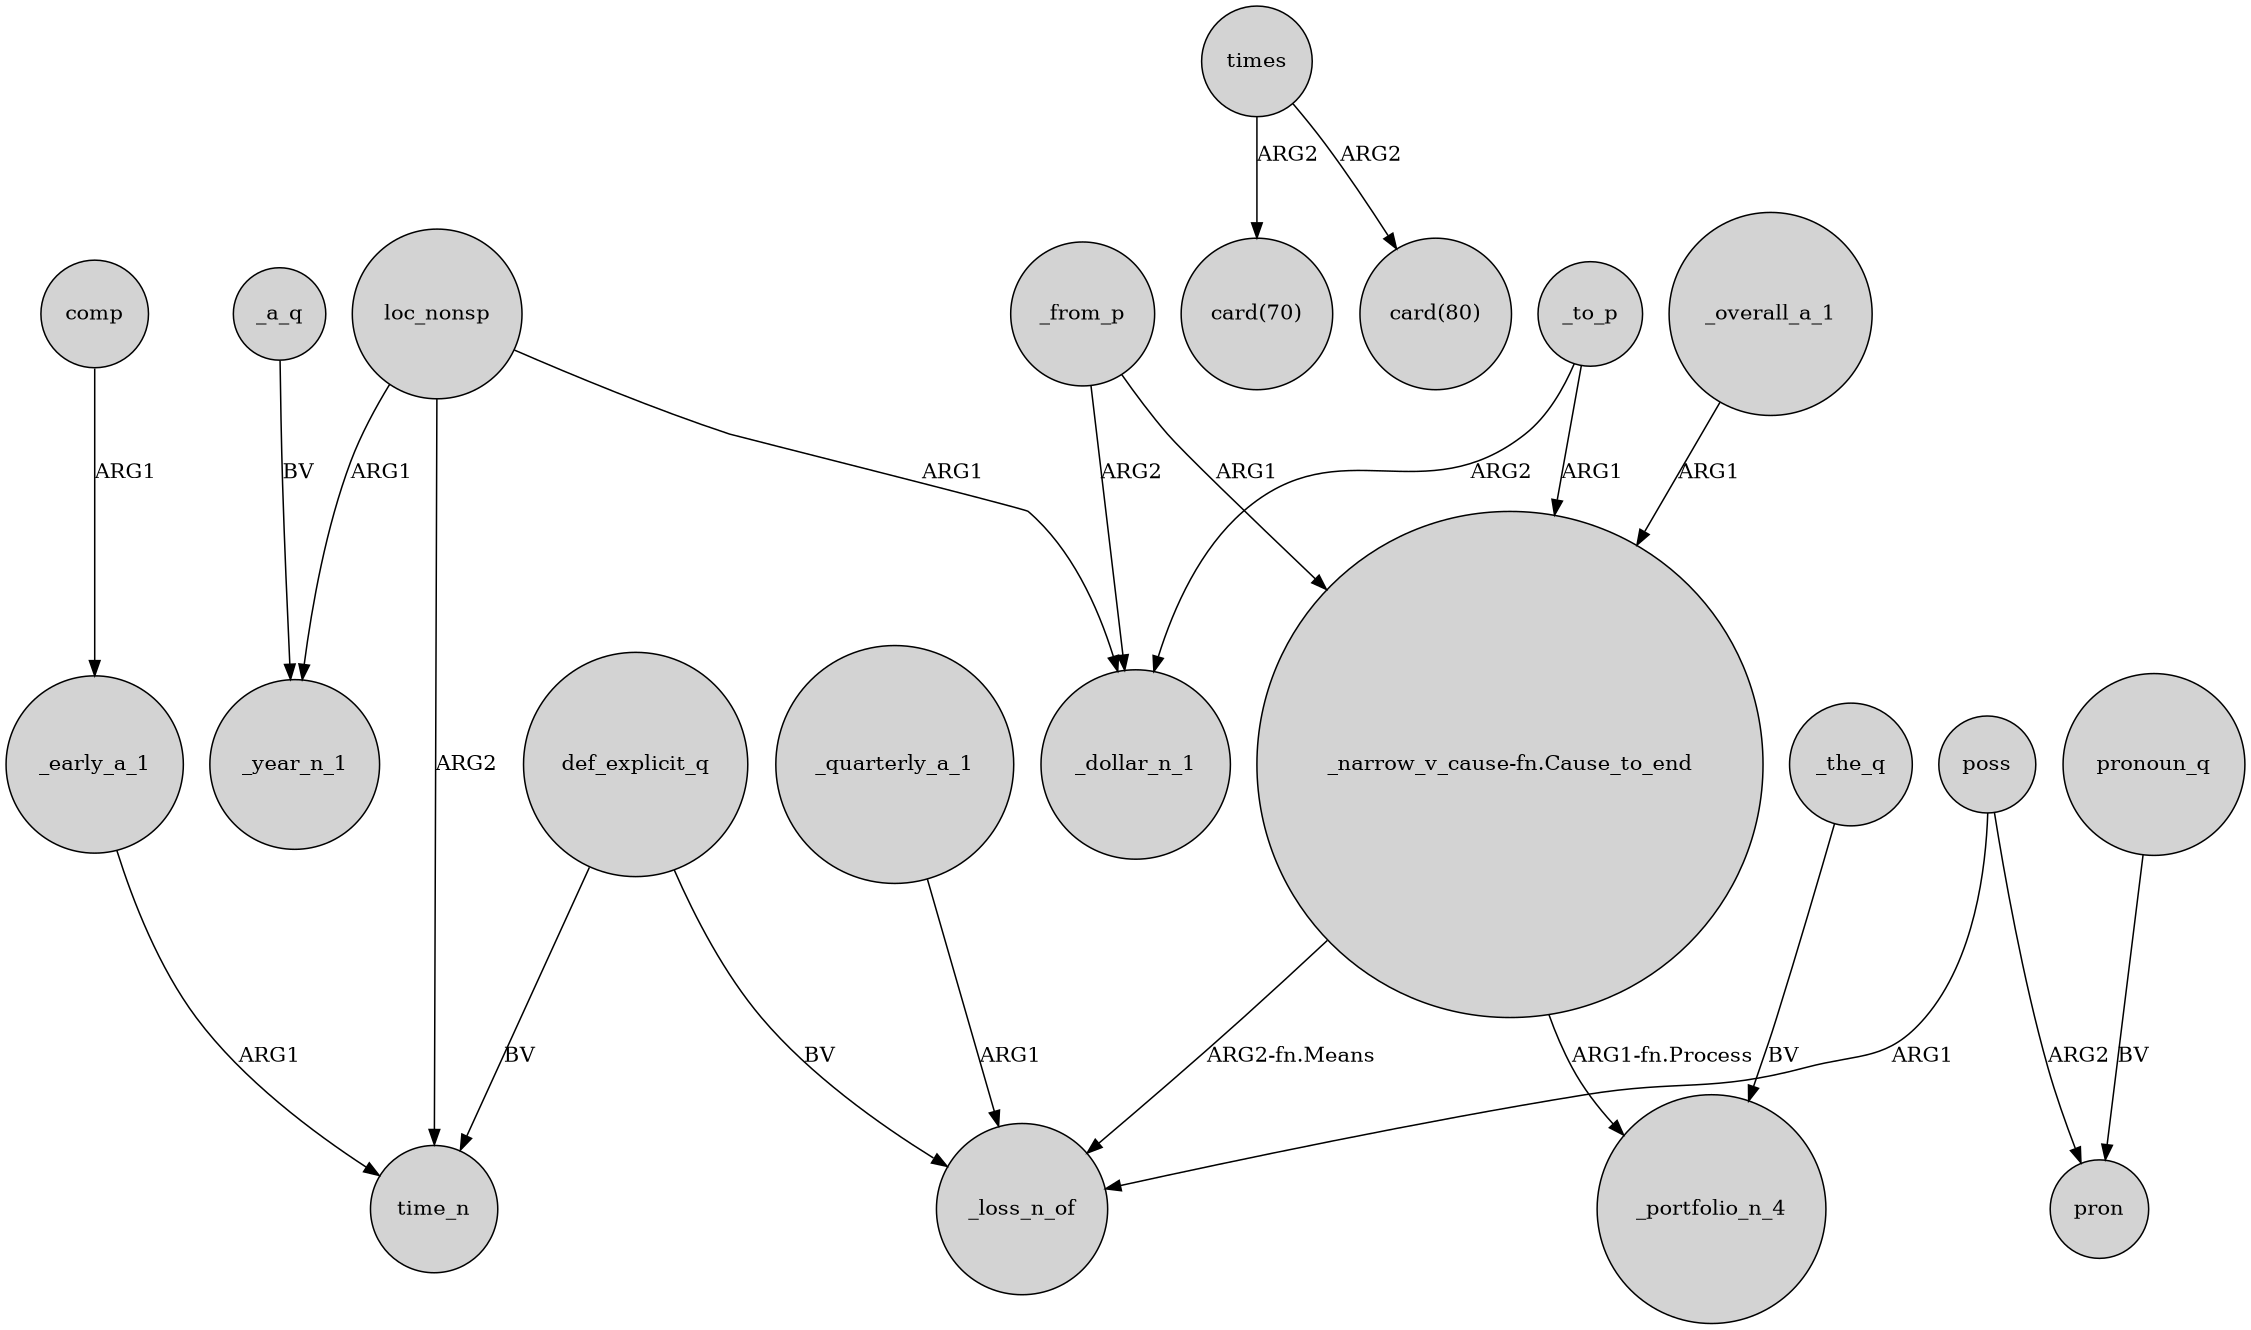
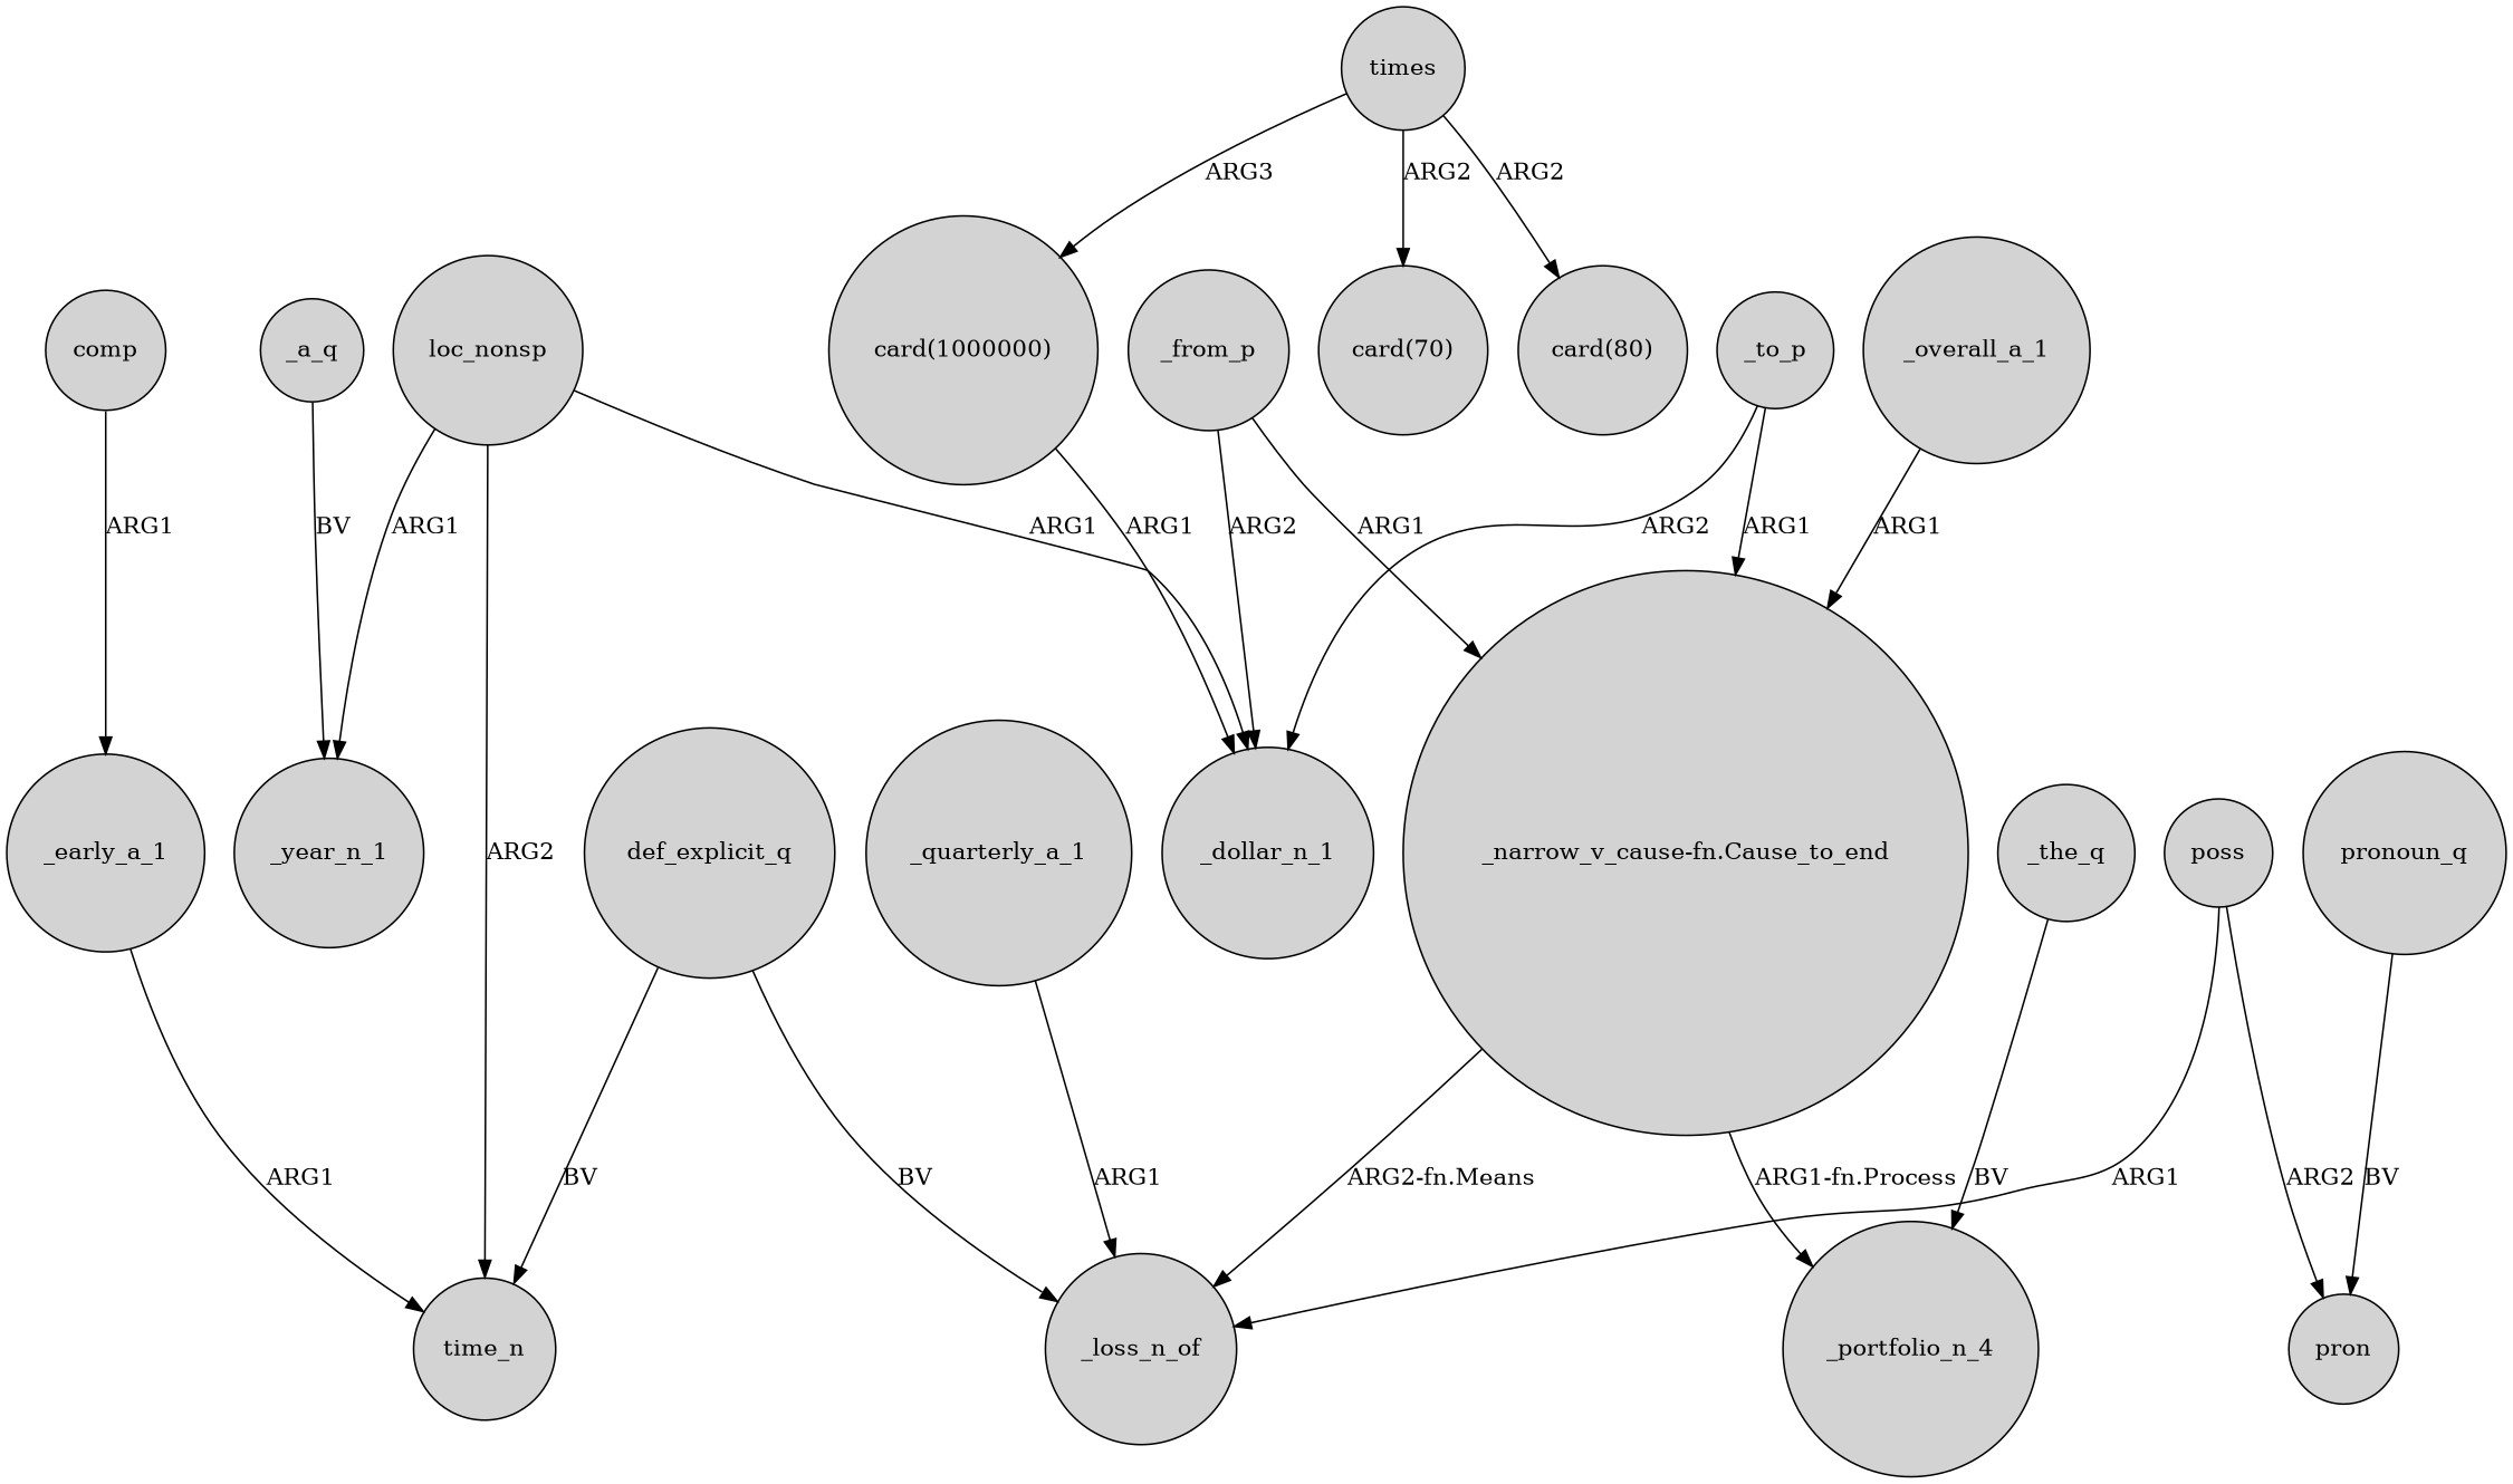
  digraph {
    node [shape=circle style=filled]
    _early_a_1
    time_n
    times
    "card(70)"
+   "card(1000000)"
    "card(80)"
    _dollar_n_1
    loc_nonsp
    _year_n_1
    n10 [label=_portfolio_n_4]
    _the_q
    "_narrow_v_cause-fn.Cause_to_end"
    _loss_n_of
    _from_p
    def_explicit_q
    comp
    _to_p
    _a_q
    _overall_a_1
    pronoun_q
    pron
    poss
    _quarterly_a_1
    _early_a_1 -> time_n [label=ARG1]
    times -> "card(70)" [label=ARG2]
+   times -> "card(1000000)" [label=ARG3]
    times -> "card(80)" [label=ARG2]
+   "card(1000000)" -> _dollar_n_1 [label=ARG1]
    loc_nonsp -> time_n [label=ARG2]
    loc_nonsp -> _dollar_n_1 [label=ARG1]
    loc_nonsp -> _year_n_1 [label=ARG1]
    _the_q -> n10 [label=BV]
    "_narrow_v_cause-fn.Cause_to_end" -> n10 [label="ARG1-fn.Process"]
    "_narrow_v_cause-fn.Cause_to_end" -> _loss_n_of [label="ARG2-fn.Means"]
    _from_p -> _dollar_n_1 [label=ARG2]
    _from_p -> "_narrow_v_cause-fn.Cause_to_end" [label=ARG1]
    def_explicit_q -> time_n [label=BV]
    def_explicit_q -> _loss_n_of [label=BV]
    comp -> _early_a_1 [label=ARG1]
    _to_p -> _dollar_n_1 [label=ARG2]
    _to_p -> "_narrow_v_cause-fn.Cause_to_end" [label=ARG1]
    _a_q -> _year_n_1 [label=BV]
    _overall_a_1 -> "_narrow_v_cause-fn.Cause_to_end" [label=ARG1]
    pronoun_q -> pron [label=BV]
    poss -> _loss_n_of [label=ARG1]
    poss -> pron [label=ARG2]
    _quarterly_a_1 -> _loss_n_of [label=ARG1]
  }
